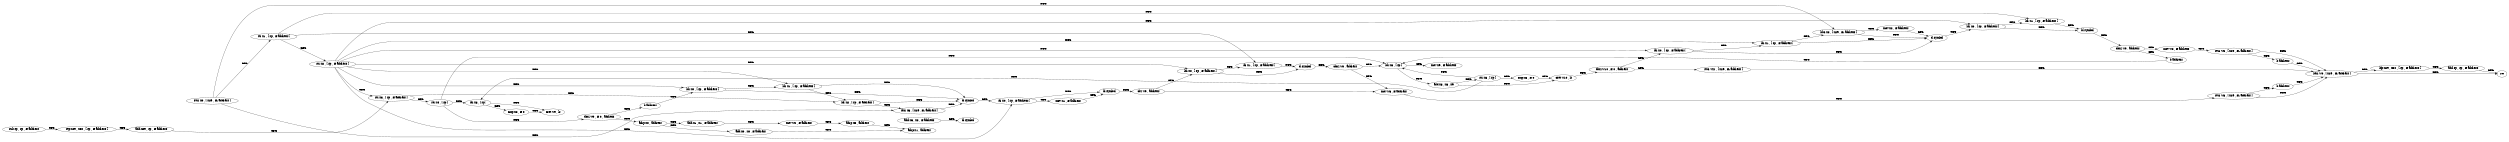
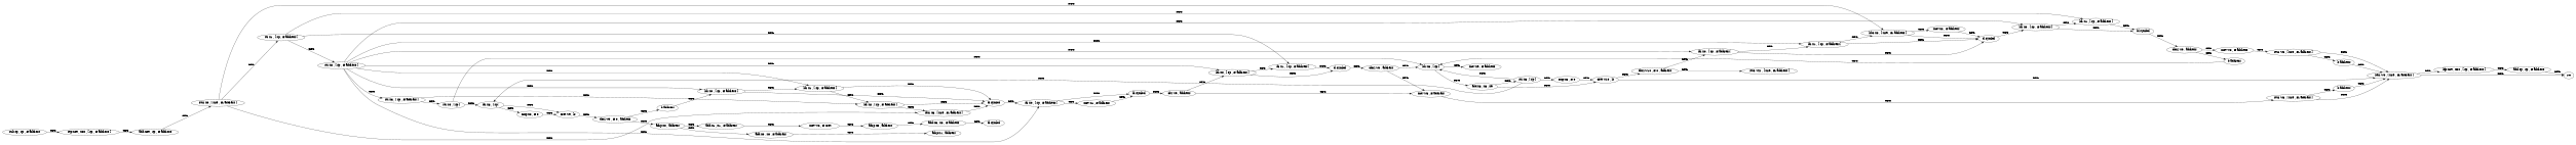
  digraph {
    rankdir=LR
    n1 [label="sub sp , sp , # address"]
    n2 [label="stp x29 , x30 , [ sp , # address ]"]
    n3 [label="add x29 , sp , # address"]
    n4 [label="stur x0 , [ x29 , #- address ]"]
    n5 [label="str x1 , [ sp , # address ]"]
    n6 [label="ldur x3 , [ x29 , #- address ]"]
    n7 [label="ldur x3 , [ x29 , #- address ]"]
    n8 [label="str x2 , [ sp , # address ]"]
    n9 [label="ldr x1 , [ sp , # address ]"]
    n10 [label="ldr x1 , [ sp , # address ]"]
    n11 [label="bl symbol"]
    n12 [label="bl symbol"]
    n13 [label="mov x2 , # address"]
    n14 [label="str x3 , [ sp , # address ]"]
    n15 [label="ldr x0 , [ sp , # address ]"]
    n16 [label="ldr x1 , [ sp , # address ]"]
    n17 [label="ldr x0 , [ sp , # address ]"]
    n18 [label="ldr x0 , [ sp , # address ]"]
    n19 [label="ldr x0 , [ sp , # address ]"]
    n20 [label="ldr x1 , [ sp , # address ]"]
    n21 [label="ldr x0 , [ sp , # address ]"]
    n22 [label="bl symbol"]
    n23 [label="bl symbol"]
    n24 [label="str x4 , [ sp ]"]
    n25 [label="ldr x2 , [ sp , # address ]"]
    n26 [label="mov x1 , # address"]
    n27 [label="bl symbol"]
    n28 [label="ldr x8 , [ sp ]"]
    n29 [label="ldr x8 , [ sp ]"]
    n30 [label="cmp x8 , # 0"]
    n31 [label="cset w9 , ls"]
    n32 [label="mov x9 , # address"]
    n33 [label="add x8 , x8 , x9"]
    n34 [label="tbnz w9 , # 0 , address"]
    n35 [label="adrp x0 , address"]
    n36 [label="b address"]
    n37 [label="add x0 , x0 , # address"]
    n38 [label="add x1 , x1 , # address"]
    n39 [label="adrp x1 , address"]
-   n40 [label="mov w2 , # address"]
+   n40 [label="mov w2 , # cset"]
    n41 [label="adrp x3 , address"]
    n42 [label="add x3 , x3 , # address"]
    n43 [label="bl symbol"]
    n44 [label="cbz w0 , address"]
    n45 [label="mov w8 , # address"]
    n46 [label="stur w8 , [ x29 , #- address ]"]
    n47 [label="b address"]
    n48 [label="ldur w0 , [ x29 , #- address ]"]
    n49 [label="cbnz w0 , address"]
    n50 [label="ldp x29 , x30 , [ sp , # address ]"]
    n51 [label=ret]
    n52 [label="add sp , sp , # address"]
    n53 [label="str x8 , [ sp ]"]
    n54 [label="cset w10 , ls"]
    n55 [label="cmp x8 , # 0"]
    n56 [label="tbnz w10 , # 0 , address"]
    n57 [label="stur wzr , [ x29 , #- address ]"]
    n58 [label="cbnz w0 , address"]
    n59 [label="b address"]
    n60 [label="mov w8 , # address"]
    n61 [label="stur w8 , [ x29 , #- address ]"]
    n62 [label="b address"]
    n1 -> n2 [label=CFG]
    n2 -> n3 [label=CFG]
-   n3 -> n14 [label=CFG]
+   n3 -> n4 [label=CFG]
    n4 -> n5 [label=CFG]
    n4 -> n6 [label=DFG]
    n4 -> n7 [label=DFG]
    n5 -> n8 [label=CFG]
    n5 -> n9 [label=DFG]
    n5 -> n10 [label=DFG]
    n6 -> n11 [label=DFG]
    n7 -> n12 [label=DFG]
    n7 -> n13 [label=CFG]
    n8 -> n14 [label=CFG]
    n8 -> n15 [label=DFG]
    n8 -> n16 [label=DFG]
    n8 -> n17 [label=DFG]
    n8 -> n18 [label=DFG]
    n8 -> n19 [label=DFG]
    n8 -> n20 [label=DFG]
    n8 -> n21 [label=DFG]
    n9 -> n22 [label=DFG]
    n10 -> n23 [label=DFG]
    n11 -> n17 [label=CFG]
    n12 -> n21 [label=CFG]
    n13 -> n12 [label=CFG]
    n14 -> n24 [label=CFG]
    n14 -> n25 [label=DFG]
    n15 -> n11 [label=DFG]
    n15 -> n16 [label=CFG]
    n16 -> n11 [label=DFG]
    n16 -> n25 [label=CFG]
    n17 -> n26 [label=CFG]
    n17 -> n27 [label=DFG]
    n18 -> n9 [label=CFG]
    n18 -> n22 [label=DFG]
    n19 -> n12 [label=DFG]
    n19 -> n20 [label=CFG]
    n20 -> n7 [label=CFG]
    n20 -> n12 [label=DFG]
    n21 -> n10 [label=CFG]
    n21 -> n23 [label=DFG]
    n22 -> n49 [label=DFG]
    n23 -> n58 [label=DFG]
    n24 -> n28 [label=DFG]
    n24 -> n29 [label=DFG]
    n25 -> n6 [label=CFG]
    n25 -> n11 [label=DFG]
    n26 -> n27 [label=CFG]
    n27 -> n44 [label=DFG]
    n28 -> n30 [label=CFG]
    n28 -> n31 [label=DFG]
    n29 -> n32 [label=CFG]
    n29 -> n33 [label=DFG]
    n30 -> n31 [label=CFG]
-   n24 -> n34 [label=DFG]
+   n31 -> n34 [label=DFG]
    n33 -> n53 [label=DFG]
    n33 -> n54 [label=DFG]
    n34 -> n35 [label=DFG]
    n34 -> n36 [label=CFG]
    n35 -> n37 [label=CFG]
    n35 -> n38 [label=CFG]
    n36 -> n15 [label=CFG]
    n37 -> n39 [label=CFG]
    n38 -> n40 [label=CFG]
    n40 -> n41 [label=CFG]
-   n41 -> n39 [label=CFG]
+   n41 -> n42 [label=CFG]
    n42 -> n43 [label=CFG]
    n44 -> n18 [label=CFG]
    n44 -> n45 [label=CFG]
    n45 -> n46 [label=CFG]
    n46 -> n47 [label=CFG]
    n46 -> n48 [label=DFG]
    n47 -> n48 [label=CFG]
    n48 -> n50 [label=CFG]
    n48 -> n51 [label=DFG]
    n49 -> n29 [label=CFG]
    n49 -> n45 [label=CFG]
    n50 -> n52 [label=CFG]
    n52 -> n51 [label=CFG]
    n53 -> n28 [label=DFG]
    n53 -> n29 [label=DFG]
    n53 -> n55 [label=CFG]
    n54 -> n56 [label=DFG]
    n55 -> n54 [label=CFG]
    n56 -> n19 [label=CFG]
    n56 -> n57 [label=CFG]
-   n57 -> n48 [label=DFG]
+   n54 -> n48 [label=DFG]
    n58 -> n59 [label=CFG]
    n58 -> n60 [label=CFG]
    n59 -> n29 [label=CFG]
    n60 -> n61 [label=CFG]
    n61 -> n48 [label=DFG]
    n61 -> n62 [label=CFG]
    n62 -> n48 [label=CFG]
  }
